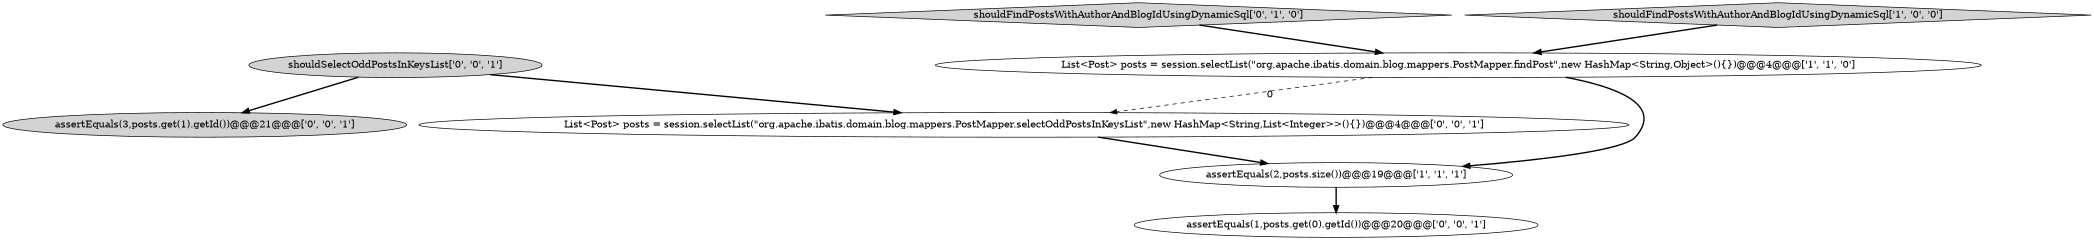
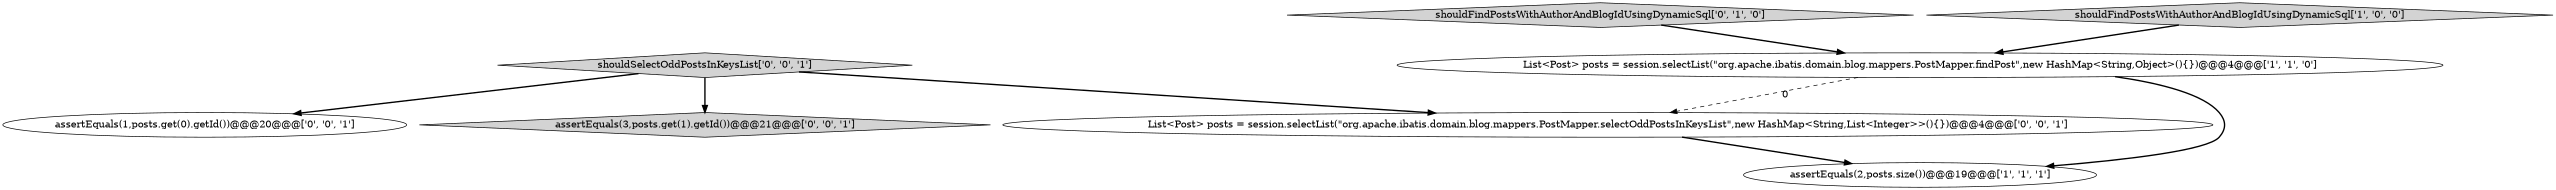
  digraph {
    node [fillcolor=lightgray shape=ellipse style=filled]
    edge [style=bold]
-   n1 [label="shouldSelectOddPostsInKeysList['0', '0', '1']"]
+   n1 [label="shouldSelectOddPostsInKeysList['0', '0', '1']" shape=diamond]
    n2 [fillcolor=white label="List<Post> posts = session.selectList(\"org.apache.ibatis.domain.blog.mappers.PostMapper.selectOddPostsInKeysList\",new HashMap<String,List<Integer>>(){})@@@4@@@['0', '0', '1']"]
-   n3 [label="assertEquals(3,posts.get(1).getId())@@@21@@@['0', '0', '1']"]
+   n3 [label="assertEquals(3,posts.get(1).getId())@@@21@@@['0', '0', '1']" shape=diamond]
    n4 [fillcolor=white label="assertEquals(2,posts.size())@@@19@@@['1', '1', '1']"]
    n5 [fillcolor=white label="assertEquals(1,posts.get(0).getId())@@@20@@@['0', '0', '1']"]
    n6 [fillcolor=white label="List<Post> posts = session.selectList(\"org.apache.ibatis.domain.blog.mappers.PostMapper.findPost\",new HashMap<String,Object>(){})@@@4@@@['1', '1', '0']"]
    n7 [label="shouldFindPostsWithAuthorAndBlogIdUsingDynamicSql['0', '1', '0']" shape=diamond]
    n8 [label="shouldFindPostsWithAuthorAndBlogIdUsingDynamicSql['1', '0', '0']" shape=diamond]
    n1 -> n2
    n1 -> n3
    n2 -> n4
-   n4 -> n5
+   n1 -> n5
    n6 -> n2 [label=0 style=dashed]
    n6 -> n4
    n7 -> n6
    n8 -> n6
  }
